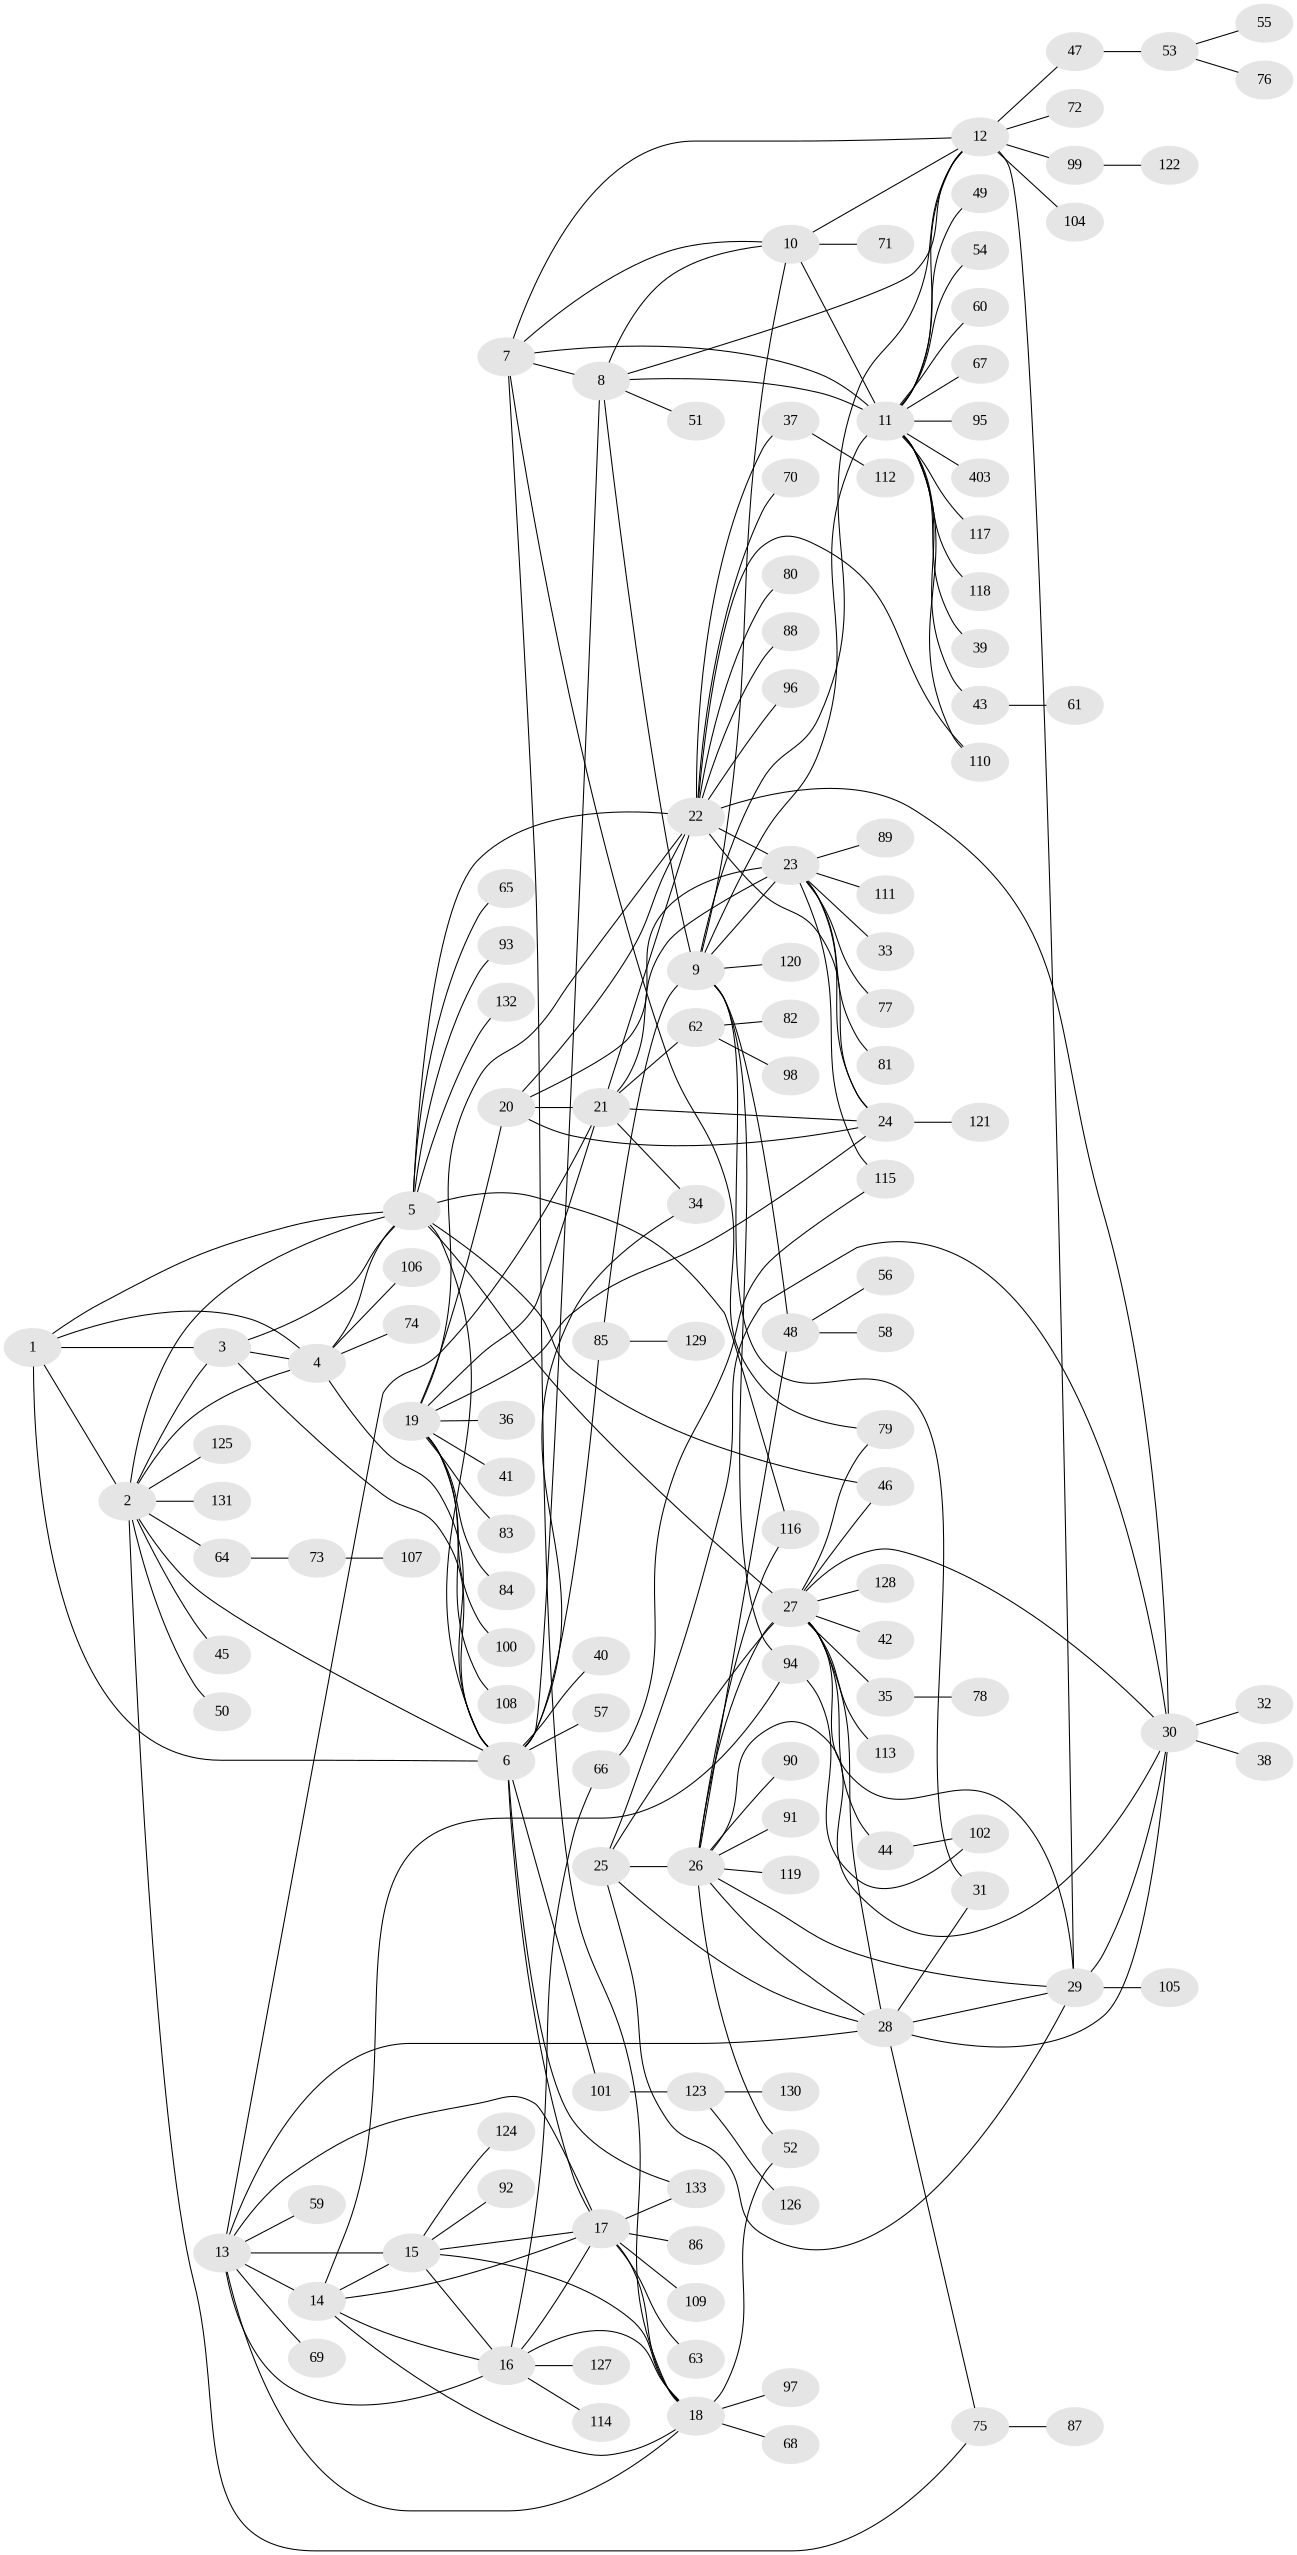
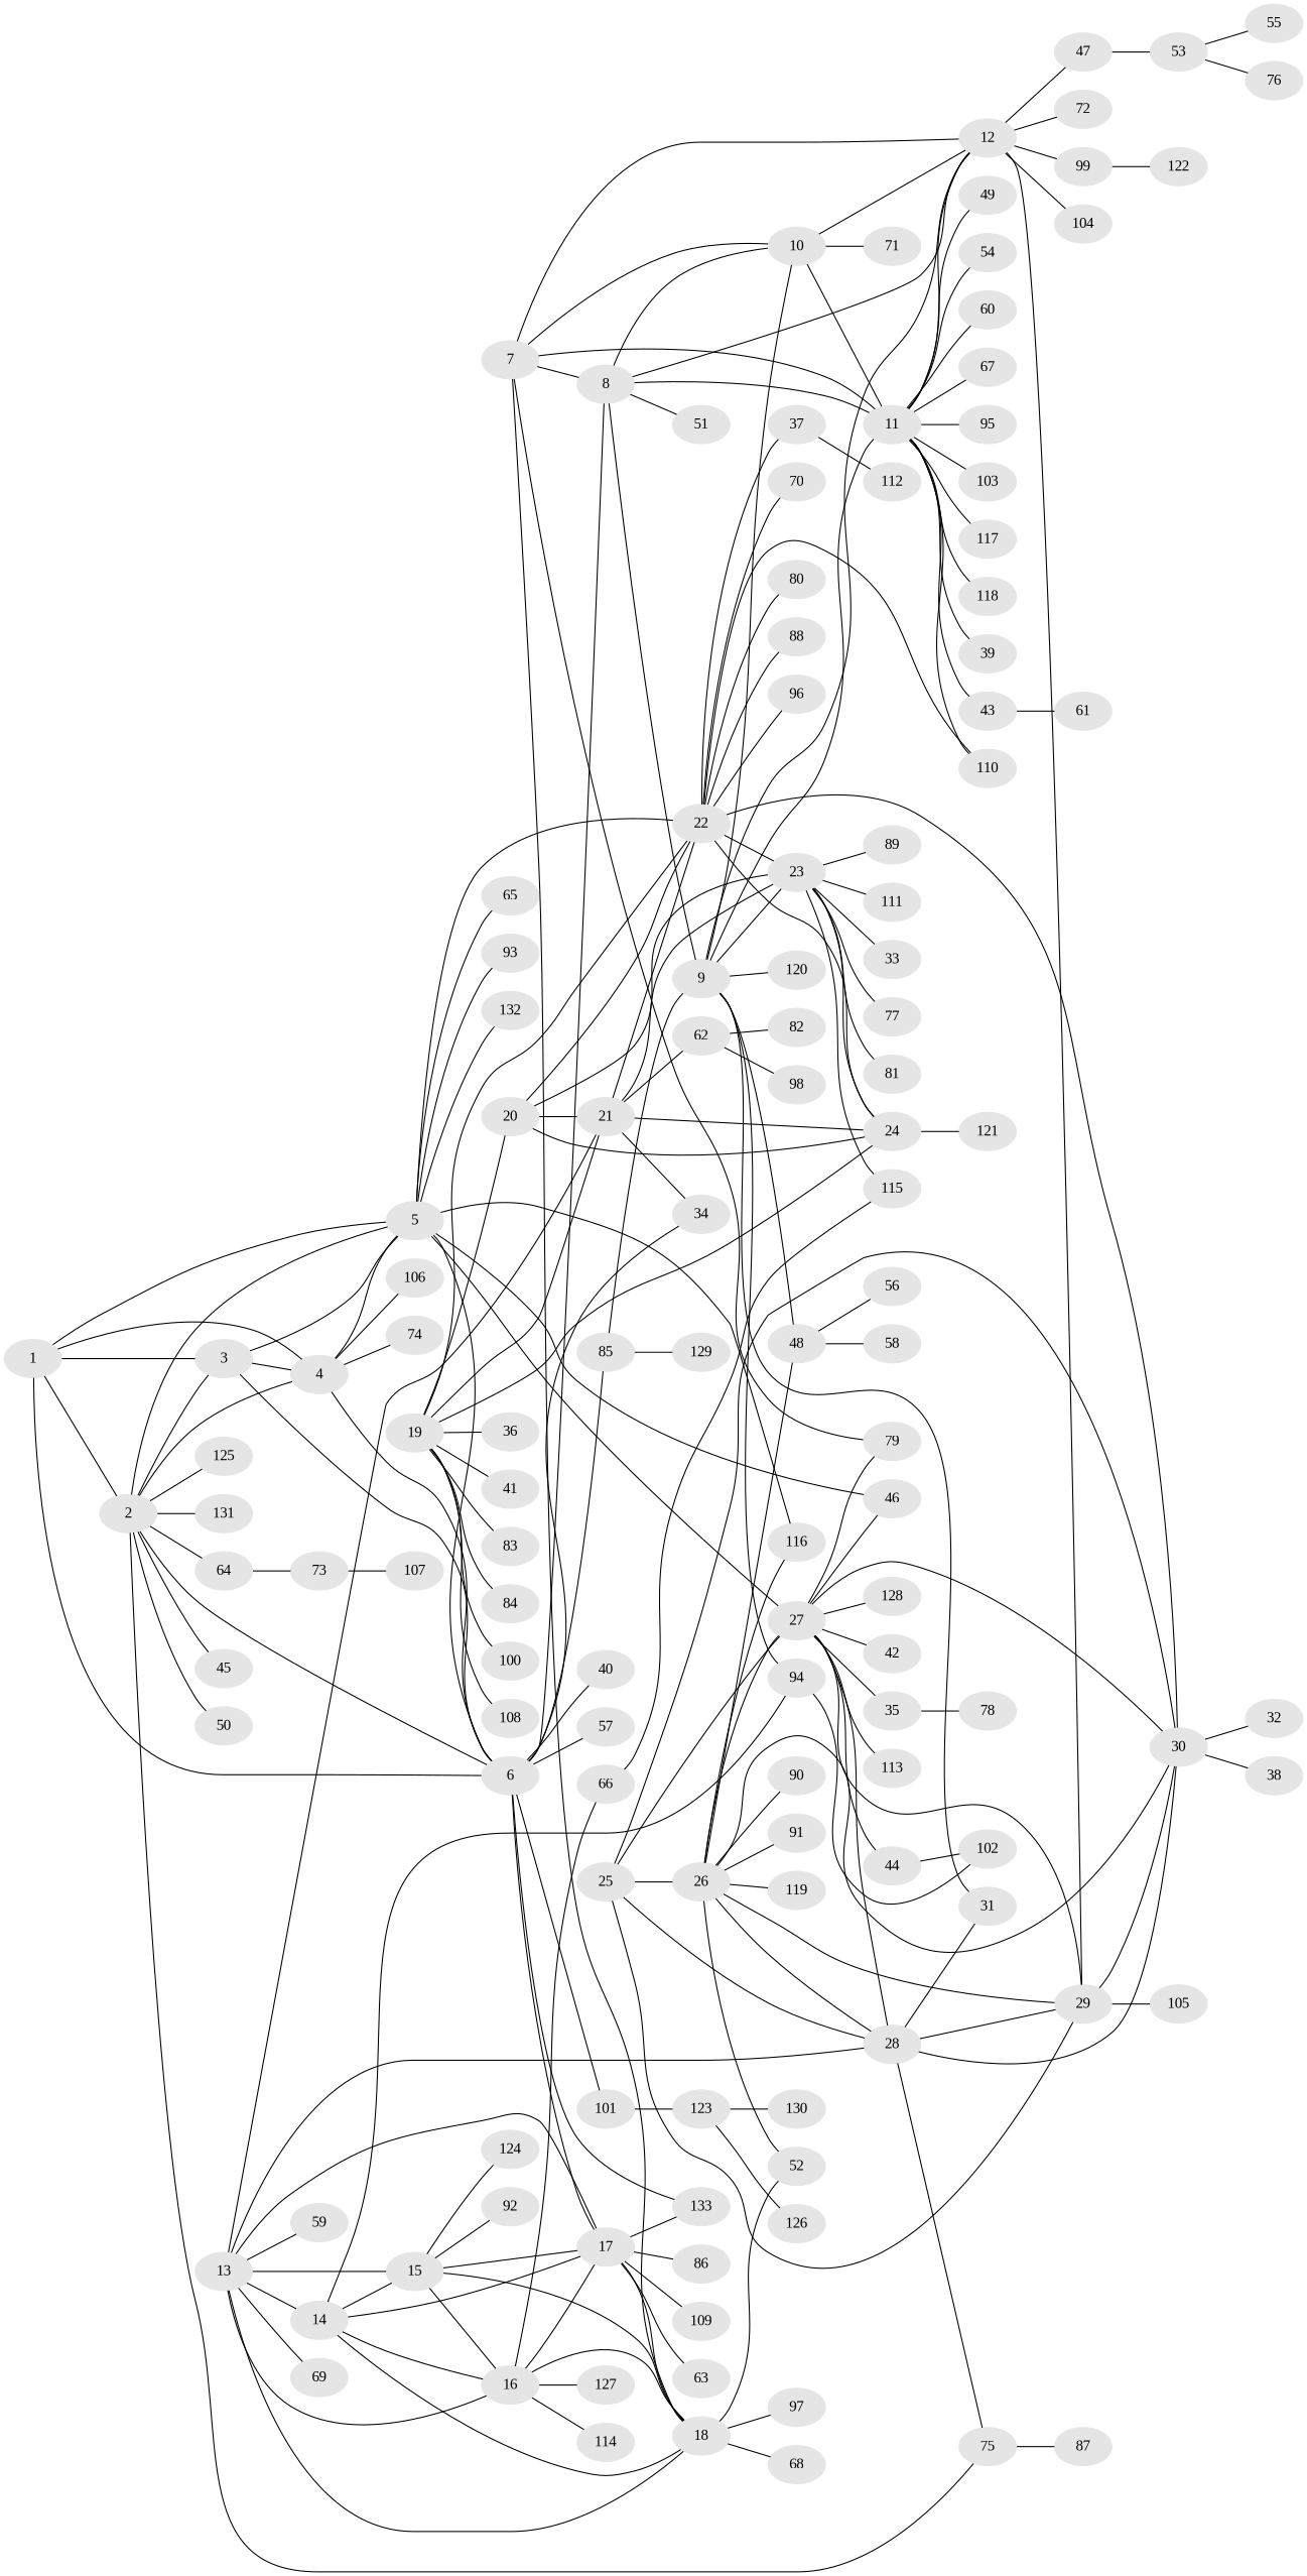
  graph {
    fontname="Liberation Serif"
    rankdir=LR
    node [color=gray90 fontname="Liberation Serif" style=filled]
    edge [fontname="Liberation Serif"]
    1
    2
    3
    4
    5
    6
    45
    50
    64
    75
    125
    131
    74
    106
    22
    27
    46
    65
    93
    116
    132
    8
    17
    34
    40
    57
    85
    101
    133
    73
    87
    23
    110
    24
    30
    37
    70
    80
    88
    96
    79
    29
    28
    35
    42
    44
    113
    128
    9
    10
    11
    12
    51
    18
    63
    86
    109
    129
    123
    7
    31
    48
    94
    120
    71
    39
    43
    49
    54
    60
    67
    95
-   103 [label=403]
+   103
    117
    118
    47
    72
    99
    104
    52
    68
    97
    33
    77
    81
    89
    111
    115
    56
    58
    102
    61
    105
    53
    122
    13
    14
    15
    16
    21
    59
    69
    92
    124
    66
    114
    127
    62
    19
    20
    36
    41
    83
    84
    100
    108
    121
    82
    98
    32
    38
    112
    25
    26
    90
    91
    119
    78
    55
    76
    107
    126
    130
    1 -- 2
    1 -- 3
    1 -- 4
    1 -- 5
    1 -- 6
    2 -- 3
    2 -- 4
    2 -- 5
    2 -- 6
    2 -- 45
    2 -- 50
    2 -- 64
    2 -- 75
    2 -- 125
    2 -- 131
    3 -- 4
    3 -- 5
    3 -- 6
    4 -- 5
    4 -- 6
    4 -- 74
    4 -- 106
    5 -- 6
    5 -- 22
    5 -- 27
    5 -- 46
    5 -- 65
    5 -- 93
    5 -- 116
    5 -- 132
    6 -- 8
    6 -- 17
    6 -- 34
    6 -- 40
    6 -- 57
    6 -- 85
    6 -- 101
    6 -- 133
    64 -- 73
    75 -- 87
    22 -- 23
    22 -- 110
    22 -- 24
    22 -- 30
    22 -- 37
    22 -- 70
    22 -- 80
    22 -- 88
    22 -- 96
    27 -- 46
    27 -- 30
    27 -- 79
    27 -- 29
    27 -- 28
    27 -- 35
    27 -- 42
    27 -- 44
    27 -- 113
    27 -- 128
    8 -- 9
    8 -- 10
    8 -- 11
    8 -- 12
    8 -- 51
    17 -- 133
    17 -- 18
    17 -- 63
    17 -- 86
    17 -- 109
    85 -- 9
    85 -- 129
    101 -- 123
    73 -- 107
    23 -- 24
    23 -- 33
    23 -- 77
    23 -- 81
    23 -- 89
    23 -- 111
    23 -- 115
    24 -- 121
    30 -- 32
    30 -- 38
    37 -- 112
    29 -- 30
    29 -- 105
    28 -- 75
    28 -- 30
    28 -- 29
    28 -- 31
    35 -- 78
    44 -- 102
    9 -- 23
    9 -- 10
    9 -- 11
    9 -- 12
    9 -- 31
    9 -- 48
    9 -- 94
    9 -- 120
    10 -- 11
    10 -- 12
    10 -- 71
    11 -- 110
    11 -- 12
    11 -- 39
    11 -- 43
    11 -- 49
    11 -- 54
    11 -- 60
    11 -- 67
    11 -- 95
    11 -- 103
    11 -- 117
    11 -- 118
    12 -- 29
    12 -- 47
    12 -- 72
    12 -- 99
    12 -- 104
    18 -- 52
    18 -- 68
    18 -- 97
    123 -- 126
    123 -- 130
    7 -- 8
    7 -- 79
    7 -- 10
    7 -- 11
    7 -- 12
    7 -- 18
    48 -- 56
    48 -- 58
    94 -- 102
    43 -- 61
    47 -- 53
    99 -- 122
    53 -- 55
    53 -- 76
    13 -- 17
    13 -- 28
    13 -- 18
    13 -- 14
    13 -- 15
    13 -- 16
    13 -- 21
    13 -- 59
    13 -- 69
    14 -- 17
    14 -- 18
    14 -- 94
    14 -- 15
    14 -- 16
    15 -- 17
    15 -- 18
    15 -- 16
    15 -- 92
    15 -- 124
    16 -- 17
    16 -- 18
    16 -- 66
    16 -- 114
    16 -- 127
    21 -- 22
    21 -- 34
    21 -- 23
    21 -- 24
    21 -- 62
    66 -- 115
    62 -- 82
    62 -- 98
    19 -- 22
    19 -- 24
    19 -- 21
    19 -- 20
    19 -- 36
    19 -- 41
    19 -- 83
    19 -- 84
    19 -- 100
    19 -- 108
    20 -- 22
    20 -- 23
    20 -- 24
    20 -- 21
    25 -- 27
    25 -- 30
    25 -- 29
    25 -- 28
    25 -- 26
    26 -- 27
    26 -- 116
    26 -- 30
    26 -- 29
    26 -- 28
    26 -- 48
    26 -- 52
    26 -- 90
    26 -- 91
    26 -- 119
  }
